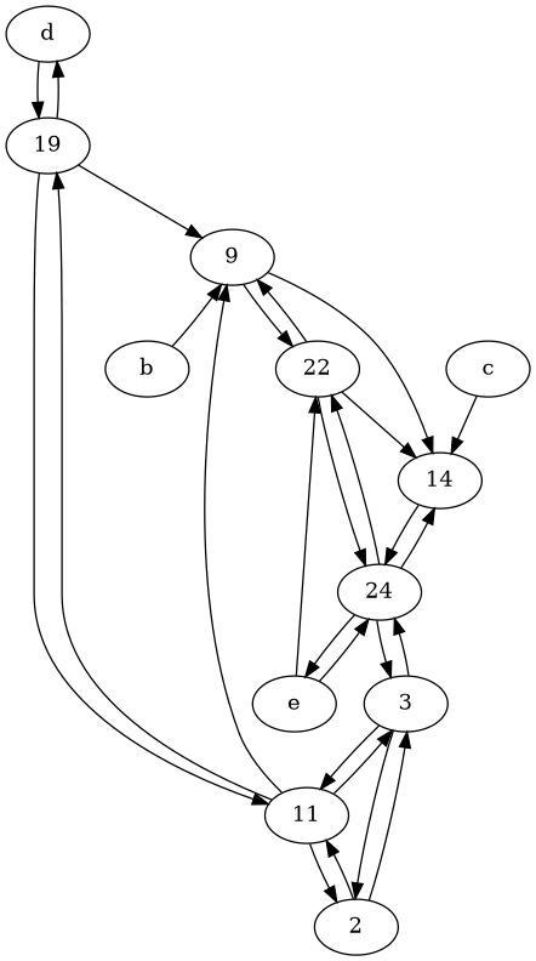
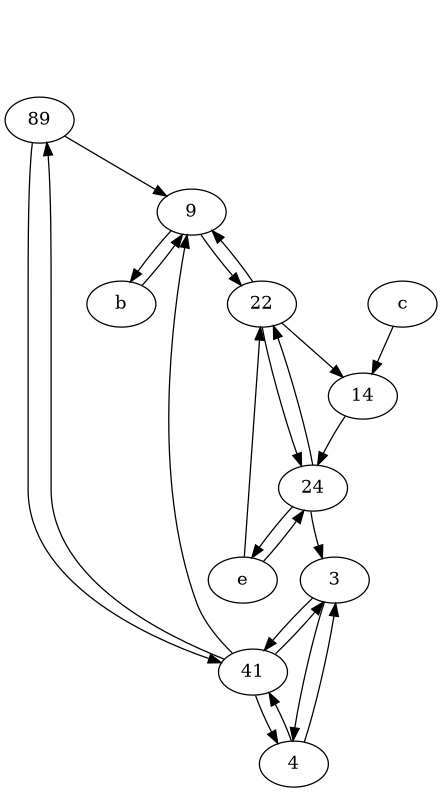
  digraph {
-   d
-   19
-   11
+   19 [label=89]
+   11 [label=41]
    9
    n5 [label=3]
-   4 [label=2]
+   4
    22
    b
    24
    e
    14
    c
-   d -> 19
-   19 -> d
    19 -> 11
    19 -> 9
    11 -> 19
    11 -> 9
    11 -> n5
    11 -> 4
    9 -> 22
-   9 -> 14
+   9 -> b
    n5 -> 11
    n5 -> 4
-   n5 -> 24
    4 -> 11
    4 -> n5
    22 -> 9
    22 -> 24
    22 -> 14
    b -> 9
    24 -> n5
    24 -> 22
    24 -> e
-   24 -> 14
    e -> 22
    e -> 24
    14 -> 24
    c -> 14
  }
